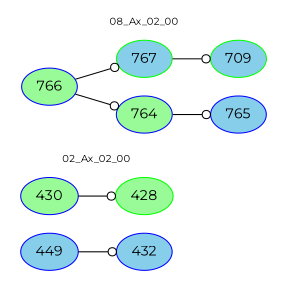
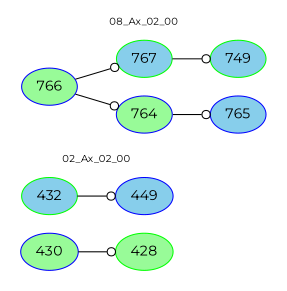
  digraph {
    fontname=Montserrat
    rankdir=LR
    node [color=blue fillcolor=skyblue fontname=Montserrat style=filled]
    edge [arrowhead=odot color=black fontname=Montserrat]
-   n1 [label=432]
+   n1 [color=green label=432]
    n2 [fillcolor=palegreen label=430]
    n3 [label=449]
    n4 [color=green fillcolor=palegreen label=428]
    n5 [fillcolor=palegreen label=766]
    n6 [fillcolor=palegreen label=764]
    n7 [color=green label=767]
    n8 [label=765]
-   n9 [color=green label=709]
+   n9 [color=green label=749]
    subgraph cluster_1 {
      color=white
      fontsize=10
      label="02_Ax_02_00"
      n1
      n2
      n3
      n4
    }
    subgraph cluster_2 {
      color=white
      fontsize=10
      label="08_Ax_02_00"
      n5
      n6
      n7
      n8
      n9
    }
-   n3 -> n1
+   n1 -> n3
    n2 -> n4
    n5 -> n6
    n5 -> n7
    n6 -> n8
    n7 -> n9
  }
